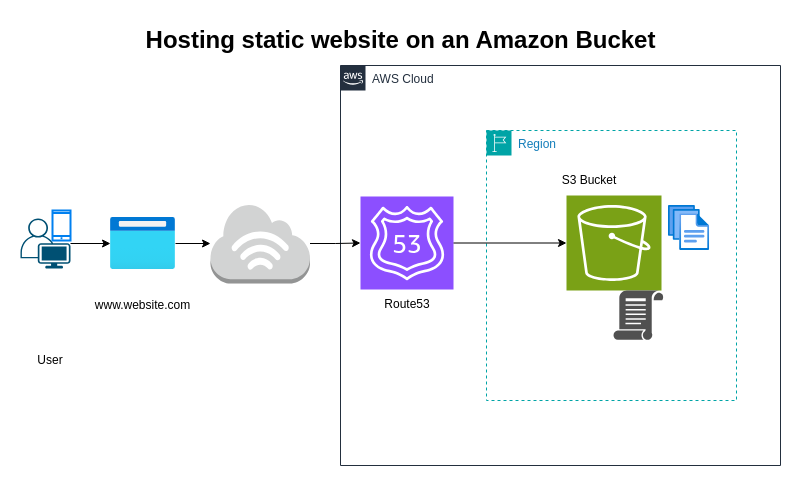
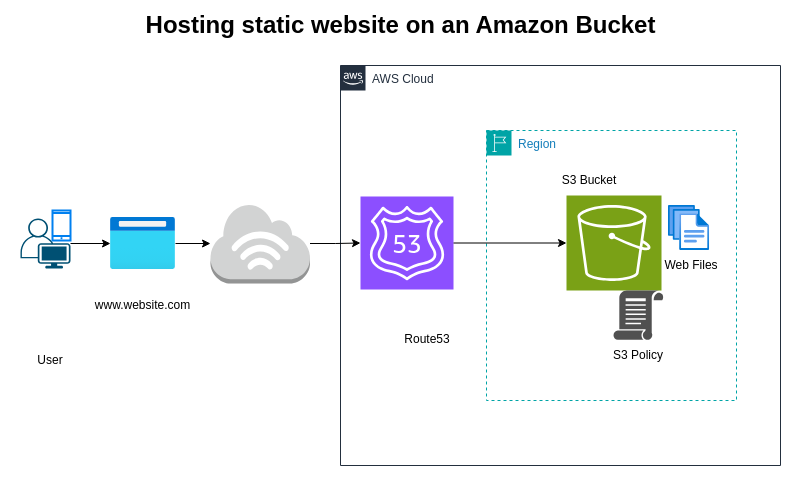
  <mxCell id="0" />
  <mxCell id="1" parent="0" />
  <mxCell id="2" value="AWS Cloud" style="points=[[0,0],[0.25,0],[0.5,0],[0.75,0],[1,0],[1,0.25],[1,0.5],[1,0.75],[1,1],[0.75,1],[0.5,1],[0.25,1],[0,1],[0,0.75],[0,0.5],[0,0.25]];outlineConnect=0;gradientColor=none;html=1;whiteSpace=wrap;fontSize=12;fontStyle=0;container=1;pointerEvents=0;collapsible=0;recursiveResize=0;shape=mxgraph.aws4.group;grIcon=mxgraph.aws4.group_aws_cloud_alt;strokeColor=#232F3E;fillColor=none;verticalAlign=top;align=left;spacingLeft=30;fontColor=#232F3E;dashed=0;" vertex="1" parent="1"><mxGeometry x="340" y="65" width="440" height="400" as="geometry" /></mxCell>
  <mxCell id="3" value="Region" style="points=[[0,0],[0.25,0],[0.5,0],[0.75,0],[1,0],[1,0.25],[1,0.5],[1,0.75],[1,1],[0.75,1],[0.5,1],[0.25,1],[0,1],[0,0.75],[0,0.5],[0,0.25]];outlineConnect=0;gradientColor=none;html=1;whiteSpace=wrap;fontSize=12;fontStyle=0;container=1;pointerEvents=0;collapsible=0;recursiveResize=0;shape=mxgraph.aws4.group;grIcon=mxgraph.aws4.group_region;strokeColor=#00A4A6;fillColor=none;verticalAlign=top;align=left;spacingLeft=30;fontColor=#147EBA;dashed=1;" vertex="1" parent="2"><mxGeometry x="146" y="65" width="250" height="270" as="geometry" /></mxCell>
  <mxCell id="4" value="" style="sketch=0;points=[[0,0,0],[0.25,0,0],[0.5,0,0],[0.75,0,0],[1,0,0],[0,1,0],[0.25,1,0],[0.5,1,0],[0.75,1,0],[1,1,0],[0,0.25,0],[0,0.5,0],[0,0.75,0],[1,0.25,0],[1,0.5,0],[1,0.75,0]];outlineConnect=0;fontColor=#232F3E;fillColor=#7AA116;strokeColor=#ffffff;dashed=0;verticalLabelPosition=bottom;verticalAlign=top;align=center;html=1;fontSize=12;fontStyle=0;aspect=fixed;shape=mxgraph.aws4.resourceIcon;resIcon=mxgraph.aws4.s3;" vertex="1" parent="3"><mxGeometry x="80" y="65" width="95" height="95" as="geometry" /></mxCell>
  <mxCell id="5" value="S3 Bucket" style="text;html=1;align=center;verticalAlign=middle;whiteSpace=wrap;rounded=0;" vertex="1" parent="3"><mxGeometry x="73" y="35" width="60" height="30" as="geometry" /></mxCell>
  <mxCell id="6" value="" style="image;aspect=fixed;html=1;points=[];align=center;fontSize=12;image=img/lib/azure2/general/Files.svg;" vertex="1" parent="3"><mxGeometry x="182" y="75" width="41.14" height="45" as="geometry" /></mxCell>
+ <mxCell id="7" value="Web Files" style="text;html=1;align=center;verticalAlign=middle;whiteSpace=wrap;rounded=0;" vertex="1" parent="3"><mxGeometry x="175" y="120" width="60" height="30" as="geometry" /></mxCell>
  <mxCell id="8" value="" style="sketch=0;pointerEvents=1;shadow=0;dashed=0;html=1;strokeColor=none;labelPosition=center;verticalLabelPosition=bottom;verticalAlign=top;align=center;fillColor=#505050;shape=mxgraph.mscae.intune.policy" vertex="1" parent="3"><mxGeometry x="127" y="160" width="50" height="50" as="geometry" /></mxCell>
+ <mxCell id="9" value="S3 Policy" style="text;html=1;align=center;verticalAlign=middle;whiteSpace=wrap;rounded=0;" vertex="1" parent="3"><mxGeometry x="122" y="210" width="60" height="30" as="geometry" /></mxCell>
  <mxCell id="10" value="" style="sketch=0;points=[[0,0,0],[0.25,0,0],[0.5,0,0],[0.75,0,0],[1,0,0],[0,1,0],[0.25,1,0],[0.5,1,0],[0.75,1,0],[1,1,0],[0,0.25,0],[0,0.5,0],[0,0.75,0],[1,0.25,0],[1,0.5,0],[1,0.75,0]];outlineConnect=0;fontColor=#232F3E;fillColor=#8C4FFF;strokeColor=#ffffff;dashed=0;verticalLabelPosition=bottom;verticalAlign=top;align=center;html=1;fontSize=12;fontStyle=0;aspect=fixed;shape=mxgraph.aws4.resourceIcon;resIcon=mxgraph.aws4.route_53;" vertex="1" parent="2"><mxGeometry x="20" y="131" width="93" height="93" as="geometry" /></mxCell>
  <mxCell id="11" style="edgeStyle=orthogonalEdgeStyle;rounded=0;orthogonalLoop=1;jettySize=auto;html=1;entryX=0;entryY=0.5;entryDx=0;entryDy=0;entryPerimeter=0;" edge="1" parent="2" source="10" target="4"><mxGeometry relative="1" as="geometry" /></mxCell>
- <mxCell id="12" value="Route53" style="text;html=1;align=center;verticalAlign=middle;whiteSpace=wrap;rounded=0;" vertex="1" parent="2"><mxGeometry x="36.5" y="224" width="60" height="30" as="geometry" /></mxCell>
- <mxCell id="13" value="Hosting static website on an Amazon Bucket" style="text;strokeColor=none;fillColor=none;html=1;fontSize=24;fontStyle=1;verticalAlign=middle;align=center;" vertex="1" parent="1"><mxGeometry x="20" y="20" width="760" height="40" as="geometry" /></mxCell>
+ <mxCell id="12" value="Route53" style="text;html=1;align=center;verticalAlign=middle;whiteSpace=wrap;rounded=0;" vertex="1" parent="2"><mxGeometry x="56.5" y="259" width="60" height="30" as="geometry" /></mxCell>
+ <mxCell id="13" value="Hosting static website on an Amazon Bucket" style="text;strokeColor=none;fillColor=none;html=1;fontSize=24;fontStyle=1;verticalAlign=middle;align=center;" vertex="1" parent="1"><mxGeometry x="20" y="5" width="760" height="40" as="geometry" /></mxCell>
  <mxCell id="14" value="" style="edgeStyle=orthogonalEdgeStyle;rounded=0;orthogonalLoop=1;jettySize=auto;html=1;" edge="1" parent="1" source="15" target="10"><mxGeometry relative="1" as="geometry" /></mxCell>
  <mxCell id="15" value="" style="outlineConnect=0;dashed=0;verticalLabelPosition=bottom;verticalAlign=top;align=center;html=1;shape=mxgraph.aws3.internet_3;fillColor=#D2D3D3;gradientColor=none;" vertex="1" parent="1"><mxGeometry x="210" y="203" width="99.5" height="80" as="geometry" /></mxCell>
  <mxCell id="16" value="" style="edgeStyle=orthogonalEdgeStyle;rounded=0;orthogonalLoop=1;jettySize=auto;html=1;" edge="1" parent="1" source="17" target="15"><mxGeometry relative="1" as="geometry" /></mxCell>
  <mxCell id="17" value="" style="image;aspect=fixed;html=1;points=[];align=center;fontSize=12;image=img/lib/azure2/general/Browser.svg;" vertex="1" parent="1"><mxGeometry x="110" y="217" width="65" height="52" as="geometry" /></mxCell>
  <mxCell id="18" value="" style="edgeStyle=orthogonalEdgeStyle;rounded=0;orthogonalLoop=1;jettySize=auto;html=1;" edge="1" parent="1" source="19" target="17"><mxGeometry relative="1" as="geometry" /></mxCell>
  <mxCell id="19" value="" style="points=[[0.35,0,0],[0.98,0.51,0],[1,0.71,0],[0.67,1,0],[0,0.795,0],[0,0.65,0]];verticalLabelPosition=bottom;sketch=0;html=1;verticalAlign=top;aspect=fixed;align=center;pointerEvents=1;shape=mxgraph.cisco19.user;fillColor=#005073;strokeColor=none;" vertex="1" parent="1"><mxGeometry x="20" y="218" width="50" height="50" as="geometry" /></mxCell>
  <mxCell id="20" value="" style="html=1;verticalLabelPosition=bottom;align=center;labelBackgroundColor=#ffffff;verticalAlign=top;strokeWidth=2;strokeColor=#0080F0;shadow=0;dashed=0;shape=mxgraph.ios7.icons.smartphone;" vertex="1" parent="1"><mxGeometry x="52" y="210" width="18" height="30" as="geometry" /></mxCell>
  <mxCell id="21" value="User" style="text;html=1;align=center;verticalAlign=middle;whiteSpace=wrap;rounded=0;" vertex="1" parent="1"><mxGeometry x="20" y="345" width="60" height="30" as="geometry" /></mxCell>
  <mxCell id="22" value="www.website.com" style="text;html=1;align=center;verticalAlign=middle;whiteSpace=wrap;rounded=0;" vertex="1" parent="1"><mxGeometry x="104.25" y="290" width="76.5" height="30" as="geometry" /></mxCell>
